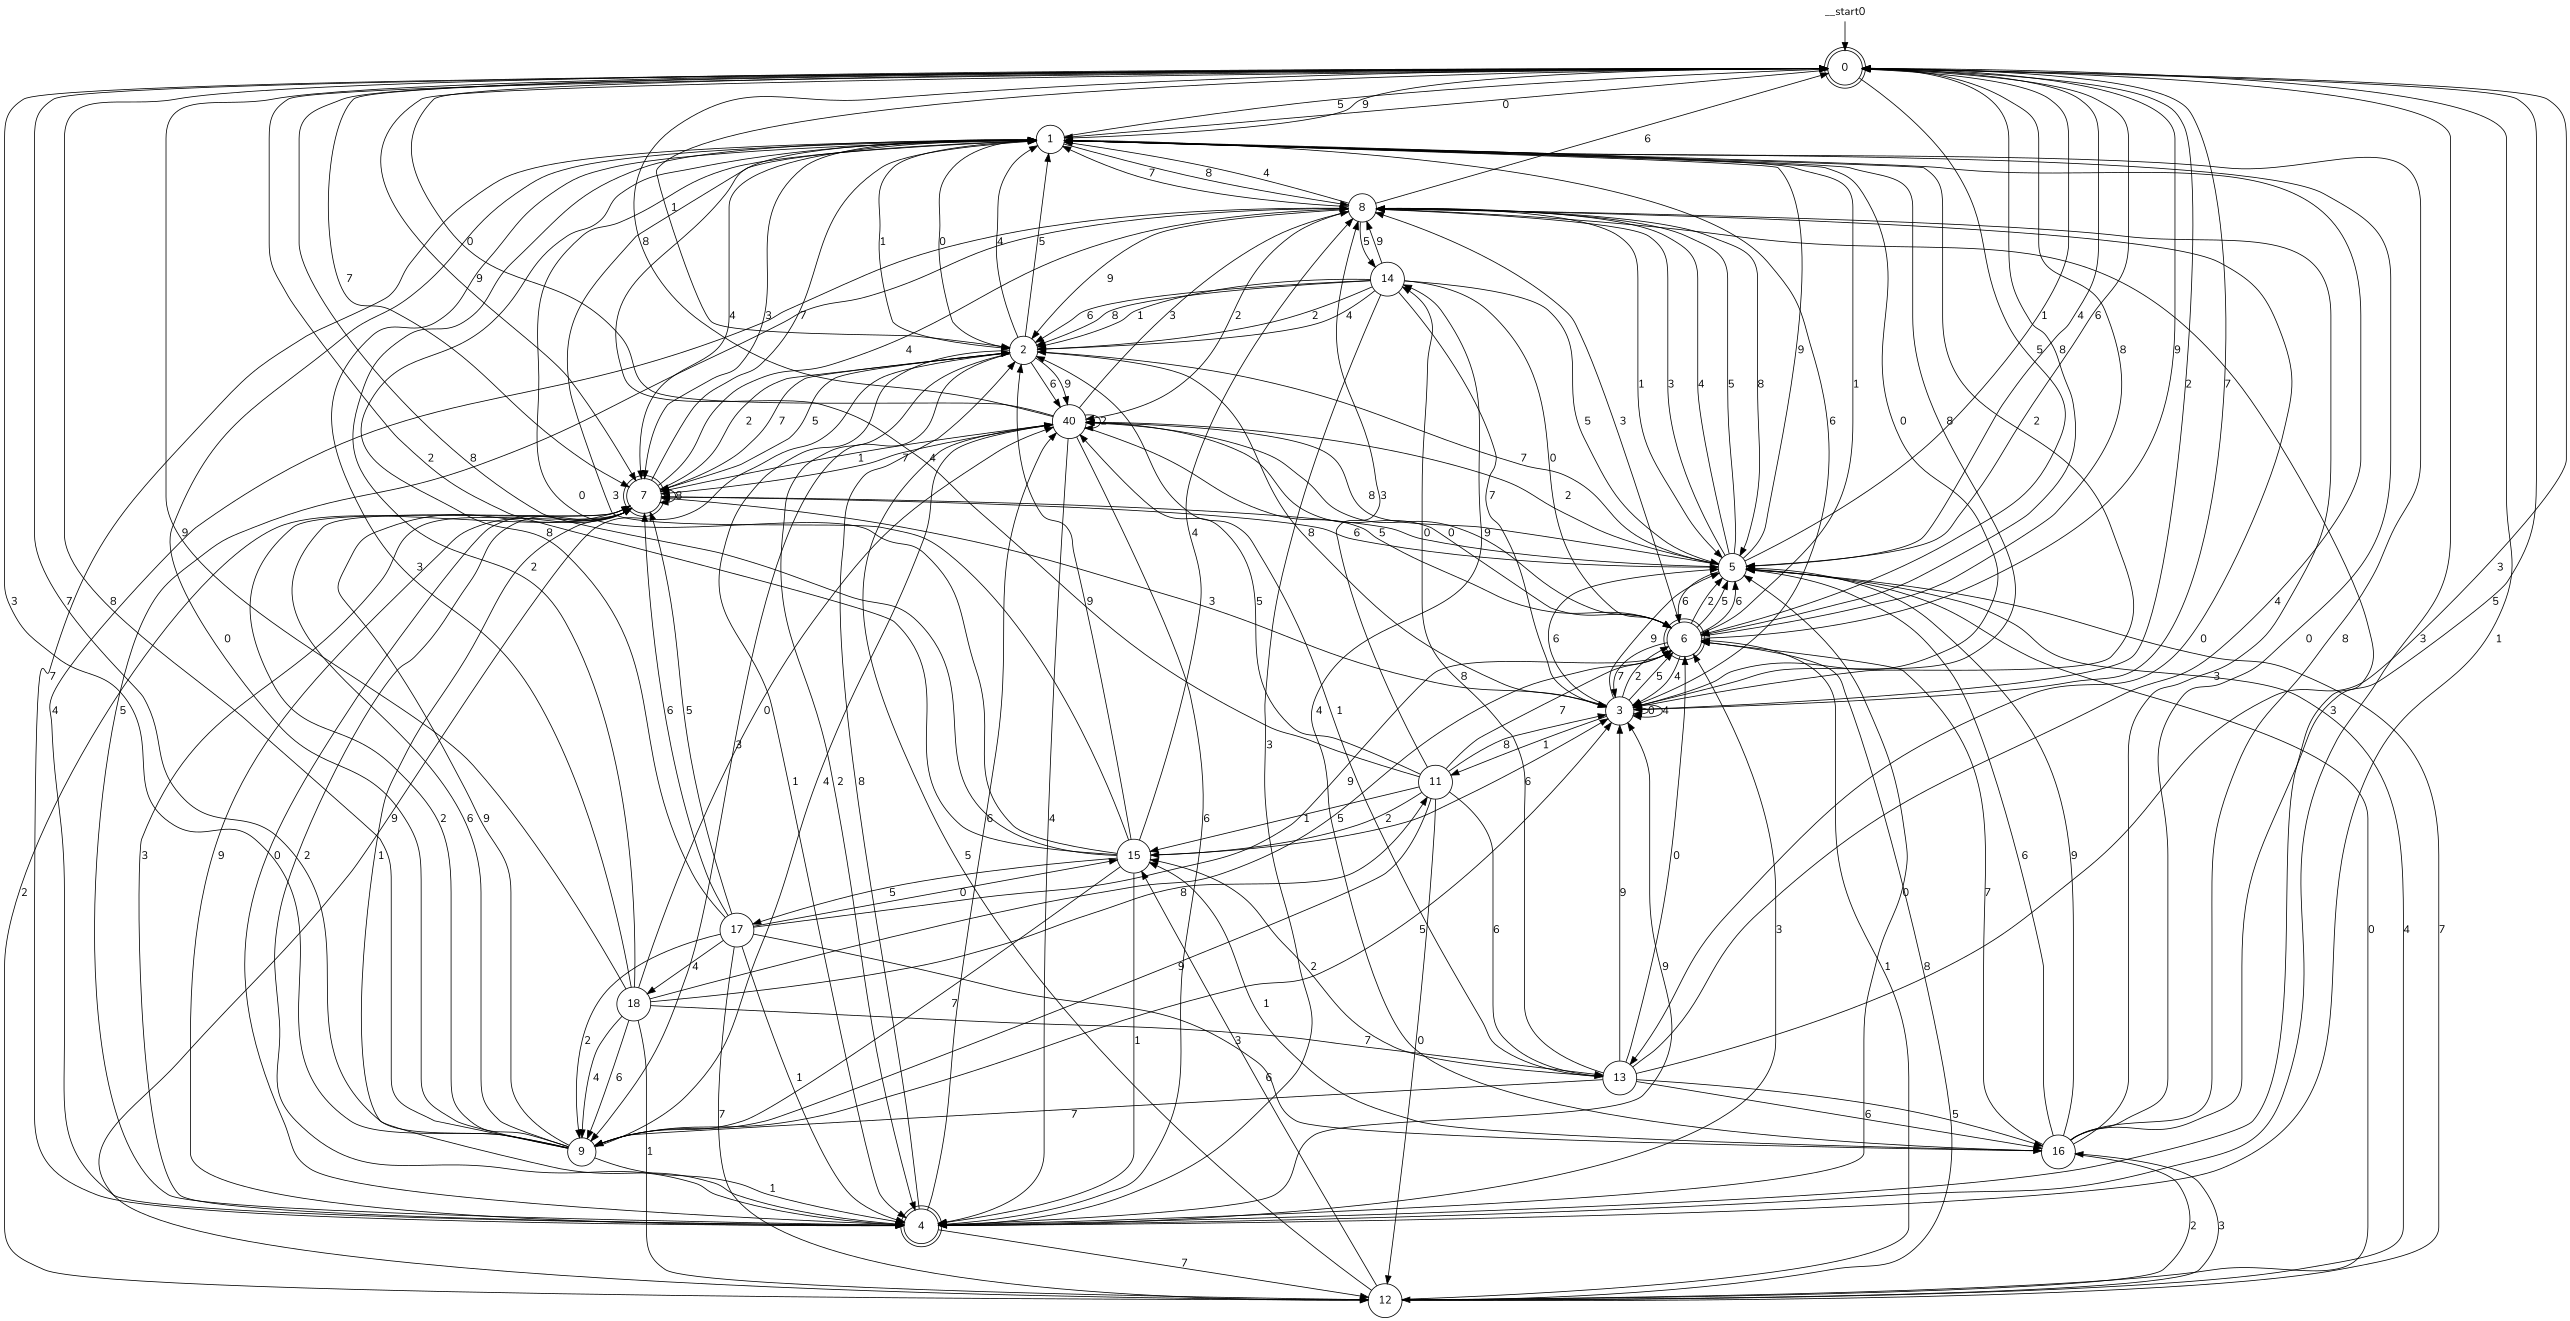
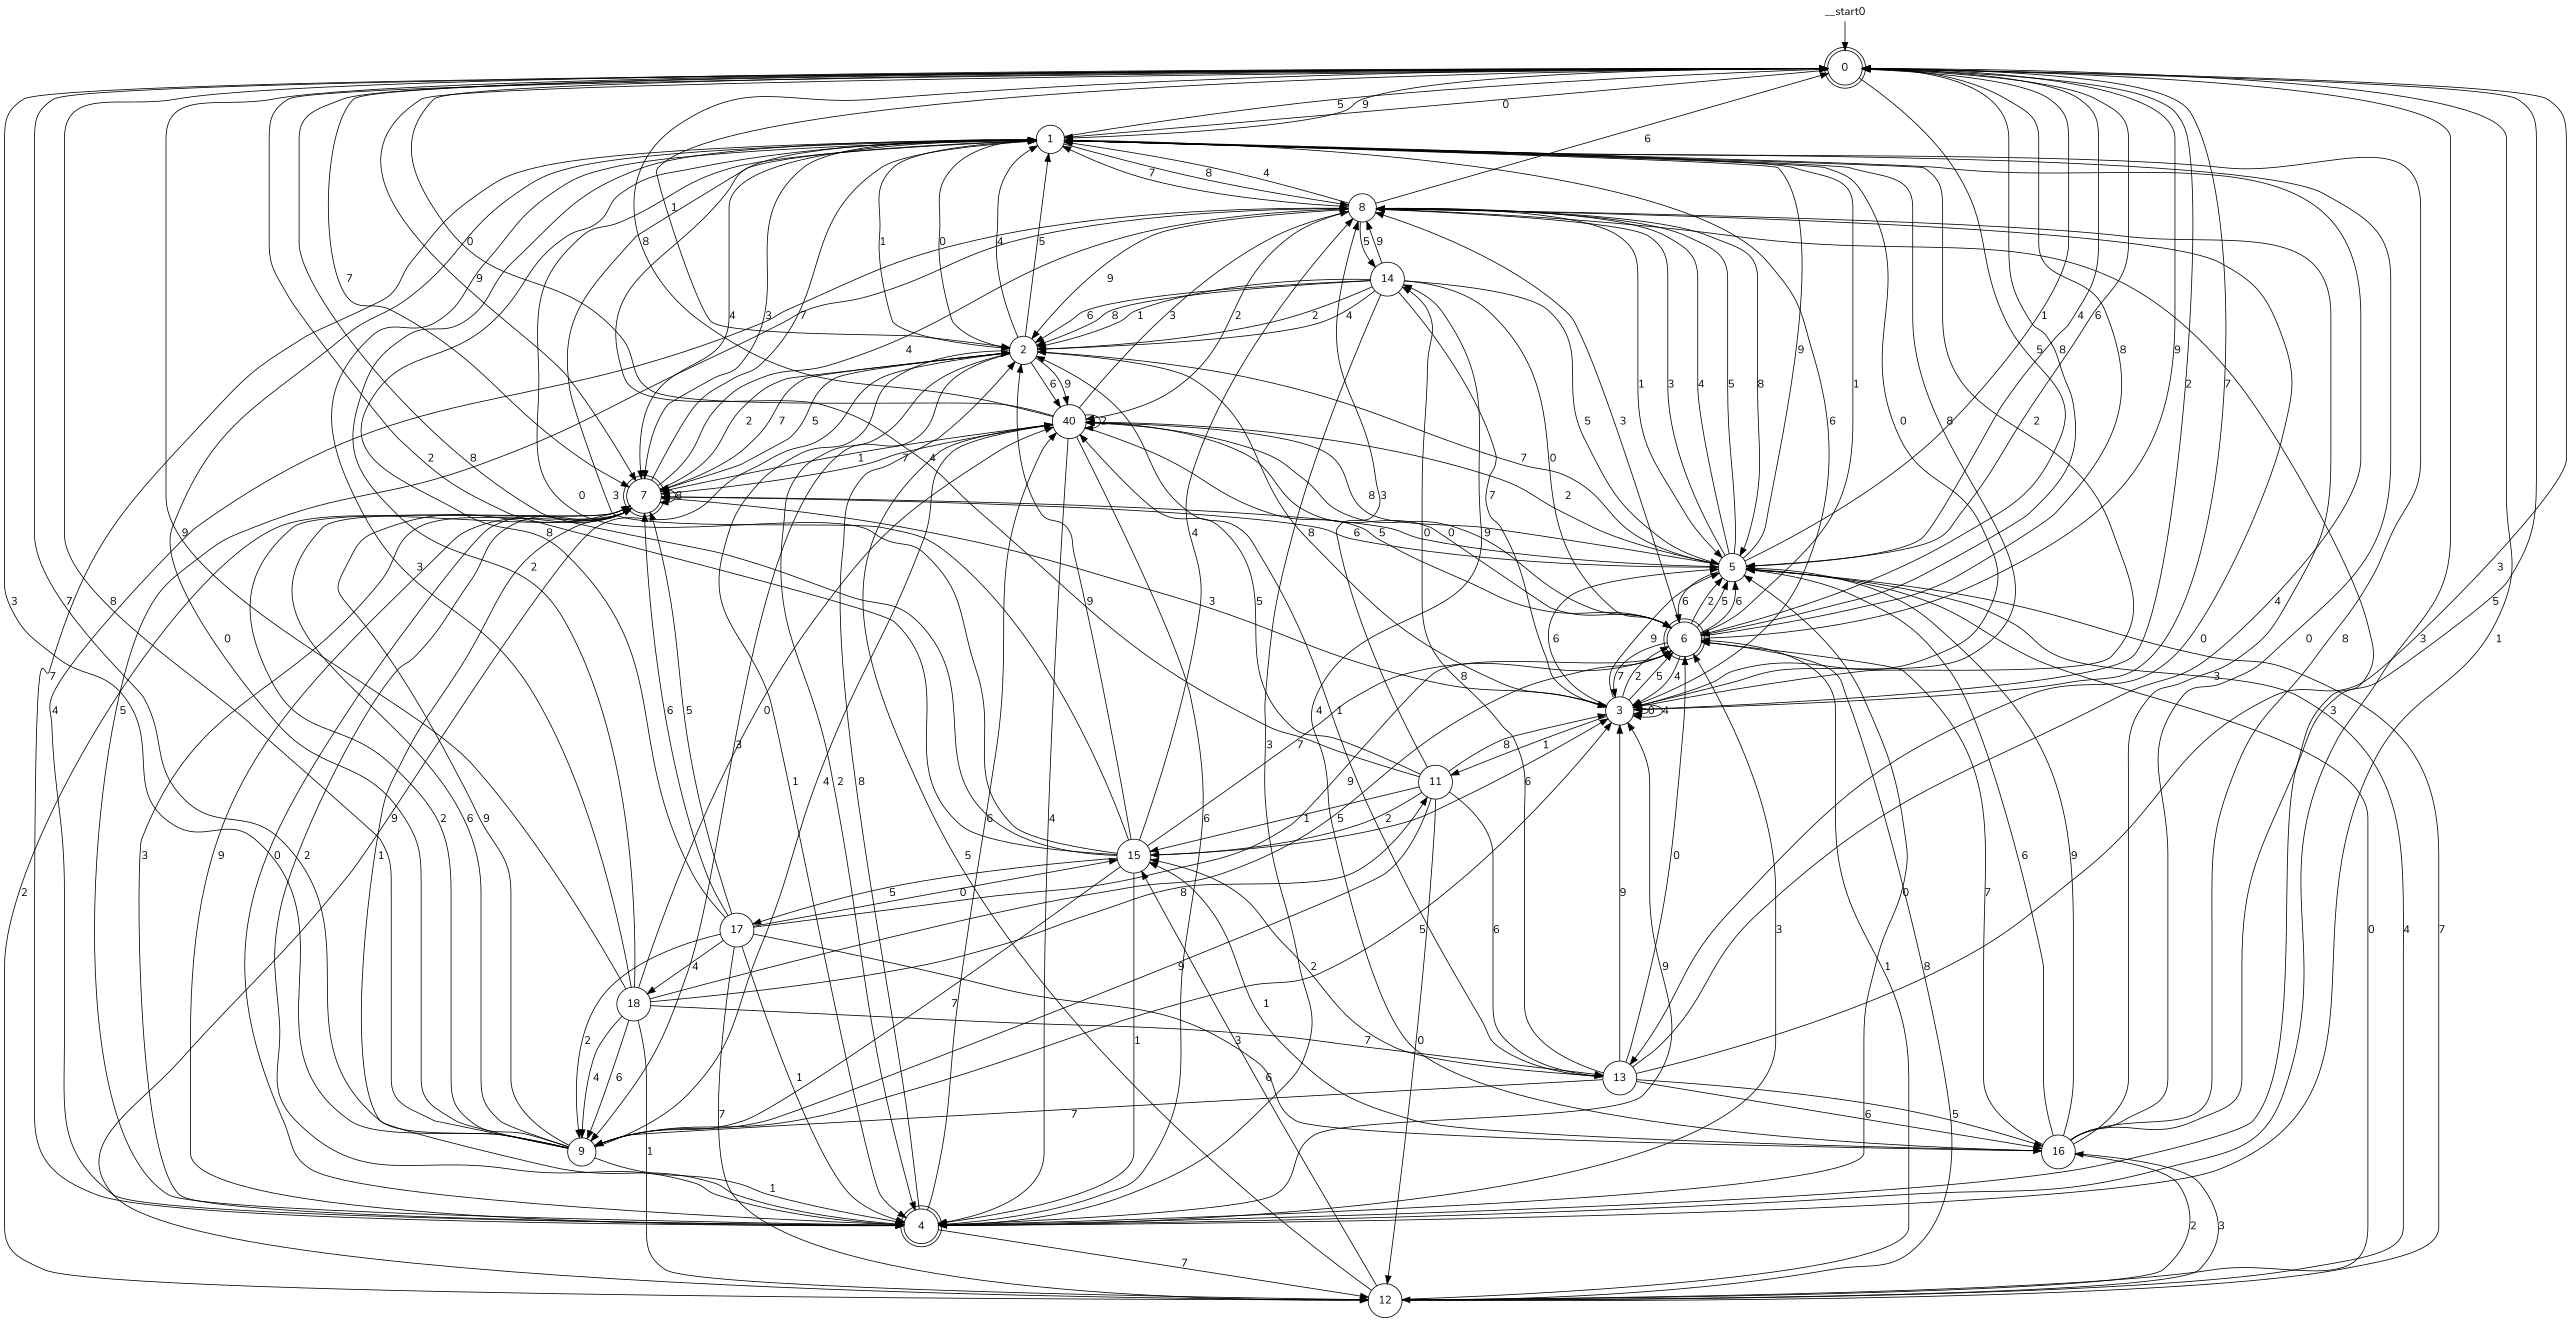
  digraph {
    fontname=Nunito
    node [fontname=Nunito shape=circle]
    edge [fontname=Nunito]
    n1 [label=0 shape=doublecircle]
    n2 [label=1]
    n3 [label=2]
    n4 [label=3]
    n5 [label=4 shape=doublecircle]
    n6 [label=5]
    n7 [label=6 shape=doublecircle]
    n8 [label=7 shape=doublecircle]
    n9 [label=8]
    n10 [label=9]
    n11 [label=40]
    n12 [label=11]
    n13 [label=12]
    n14 [label=13]
    n15 [label=14]
    n16 [label=15]
    n17 [label=16]
    n18 [label=17]
    n19 [label=18]
    __start0 [height=0 shape=none width=0]
    n1 -> n2 [label=0]
    n1 -> n3 [label=1]
    n1 -> n4 [label=2]
    n1 -> n5 [label=3]
    n1 -> n6 [label=4]
    n1 -> n6 [label=6]
    n1 -> n7 [label=5]
    n1 -> n7 [label=8]
    n1 -> n8 [label=7]
    n1 -> n8 [label=9]
    n2 -> n1 [label=5]
    n2 -> n1 [label=9]
    n2 -> n3 [label=1]
    n2 -> n4 [label=0]
    n2 -> n4 [label=2]
    n2 -> n4 [label=6]
    n2 -> n5 [label=7]
    n2 -> n8 [label=3]
    n2 -> n8 [label=4]
    n2 -> n9 [label=8]
    n3 -> n2 [label=0]
    n3 -> n2 [label=4]
    n3 -> n2 [label=5]
    n3 -> n4 [label=8]
    n3 -> n5 [label=1]
    n3 -> n5 [label=2]
    n3 -> n8 [label=7]
    n3 -> n10 [label=3]
    n3 -> n11 [label=6]
    n3 -> n11 [label=9]
    n4 -> n1 [label=7]
    n4 -> n2 [label=8]
    n4 -> n4 [label=0]
    n4 -> n4 [label=4]
    n4 -> n6 [label=6]
    n4 -> n6 [label=9]
    n4 -> n7 [label=2]
    n4 -> n7 [label=5]
    n4 -> n8 [label=3]
    n4 -> n12 [label=1]
    n5 -> n1 [label=1]
    n5 -> n3 [label=8]
    n5 -> n4 [label=9]
    n5 -> n6 [label=0]
    n5 -> n7 [label=3]
    n5 -> n8 [label=2]
    n5 -> n9 [label=4]
    n5 -> n9 [label=5]
    n5 -> n11 [label=6]
    n5 -> n13 [label=7]
    n6 -> n1 [label=1]
    n6 -> n2 [label=9]
    n6 -> n3 [label=7]
    n6 -> n7 [label=6]
    n6 -> n8 [label=0]
    n6 -> n9 [label=3]
    n6 -> n9 [label=4]
    n6 -> n9 [label=5]
    n6 -> n11 [label=2]
    n6 -> n11 [label=8]
    n7 -> n1 [label=8]
    n7 -> n1 [label=9]
    n7 -> n2 [label=1]
    n7 -> n4 [label=4]
    n7 -> n4 [label=7]
    n7 -> n6 [label=2]
    n7 -> n6 [label=5]
    n7 -> n6 [label=6]
    n7 -> n9 [label=3]
    n7 -> n11 [label=0]
    n8 -> n2 [label=7]
    n8 -> n3 [label=2]
    n8 -> n3 [label=5]
    n8 -> n5 [label=0]
    n8 -> n5 [label=1]
    n8 -> n5 [label=3]
    n8 -> n5 [label=9]
    n8 -> n6 [label=6]
    n8 -> n8 [label=8]
    n8 -> n9 [label=4]
    n9 -> n1 [label=6]
    n9 -> n2 [label=4]
    n9 -> n2 [label=7]
    n9 -> n3 [label=9]
    n9 -> n5 [label=3]
    n9 -> n6 [label=1]
    n9 -> n6 [label=8]
    n9 -> n11 [label=2]
    n9 -> n14 [label=0]
    n9 -> n15 [label=5]
    n10 -> n1 [label=3]
    n10 -> n1 [label=7]
    n10 -> n1 [label=8]
    n10 -> n2 [label=0]
    n10 -> n4 [label=5]
    n10 -> n5 [label=1]
    n10 -> n8 [label=2]
    n10 -> n8 [label=6]
    n10 -> n8 [label=9]
    n10 -> n11 [label=4]
    n11 -> n1 [label=0]
    n11 -> n1 [label=8]
    n11 -> n5 [label=4]
    n11 -> n5 [label=6]
    n11 -> n7 [label=5]
    n11 -> n7 [label=9]
    n11 -> n8 [label=1]
    n11 -> n8 [label=7]
    n11 -> n9 [label=3]
    n11 -> n11 [label=2]
    n12 -> n2 [label=4]
    n12 -> n4 [label=8]
-   n12 -> n7 [label=7]
+   n16 -> n7 [label=7]
    n12 -> n9 [label=3]
    n12 -> n10 [label=9]
    n12 -> n11 [label=5]
    n12 -> n13 [label=0]
    n12 -> n14 [label=6]
    n12 -> n16 [label=1]
    n12 -> n16 [label=2]
    n13 -> n3 [label=9]
    n13 -> n6 [label=0]
    n13 -> n6 [label=4]
    n13 -> n6 [label=7]
    n13 -> n7 [label=1]
    n13 -> n7 [label=8]
    n13 -> n8 [label=2]
    n13 -> n11 [label=5]
    n13 -> n16 [label=6]
    n13 -> n17 [label=3]
    n14 -> n1 [label=3]
    n14 -> n2 [label=4]
    n14 -> n3 [label=1]
    n14 -> n4 [label=9]
    n14 -> n7 [label=0]
    n14 -> n10 [label=7]
    n14 -> n15 [label=8]
    n14 -> n16 [label=2]
    n14 -> n17 [label=5]
    n14 -> n17 [label=6]
    n15 -> n3 [label=1]
    n15 -> n3 [label=2]
    n15 -> n3 [label=4]
    n15 -> n3 [label=6]
    n15 -> n3 [label=8]
    n15 -> n4 [label=7]
    n15 -> n5 [label=3]
    n15 -> n6 [label=5]
    n15 -> n7 [label=0]
    n15 -> n9 [label=9]
    n16 -> n1 [label=2]
    n16 -> n1 [label=8]
    n16 -> n2 [label=0]
    n16 -> n2 [label=3]
    n16 -> n3 [label=9]
    n16 -> n4 [label=6]
    n16 -> n5 [label=1]
    n16 -> n9 [label=4]
    n16 -> n10 [label=7]
    n16 -> n18 [label=5]
    n17 -> n1 [label=5]
    n17 -> n2 [label=0]
    n17 -> n2 [label=8]
    n17 -> n6 [label=6]
    n17 -> n6 [label=9]
    n17 -> n7 [label=7]
    n17 -> n9 [label=3]
    n17 -> n13 [label=2]
    n17 -> n15 [label=4]
    n17 -> n16 [label=1]
    n18 -> n2 [label=8]
    n18 -> n5 [label=1]
    n18 -> n7 [label=9]
    n18 -> n8 [label=5]
    n18 -> n8 [label=6]
    n18 -> n10 [label=2]
    n18 -> n13 [label=7]
    n18 -> n16 [label=0]
    n18 -> n17 [label=3]
    n18 -> n19 [label=4]
    n19 -> n1 [label=9]
    n19 -> n2 [label=2]
    n19 -> n2 [label=3]
    n19 -> n7 [label=5]
    n19 -> n10 [label=4]
    n19 -> n10 [label=6]
    n19 -> n11 [label=0]
    n19 -> n12 [label=8]
    n19 -> n13 [label=1]
    n19 -> n14 [label=7]
    __start0 -> n1
  }
